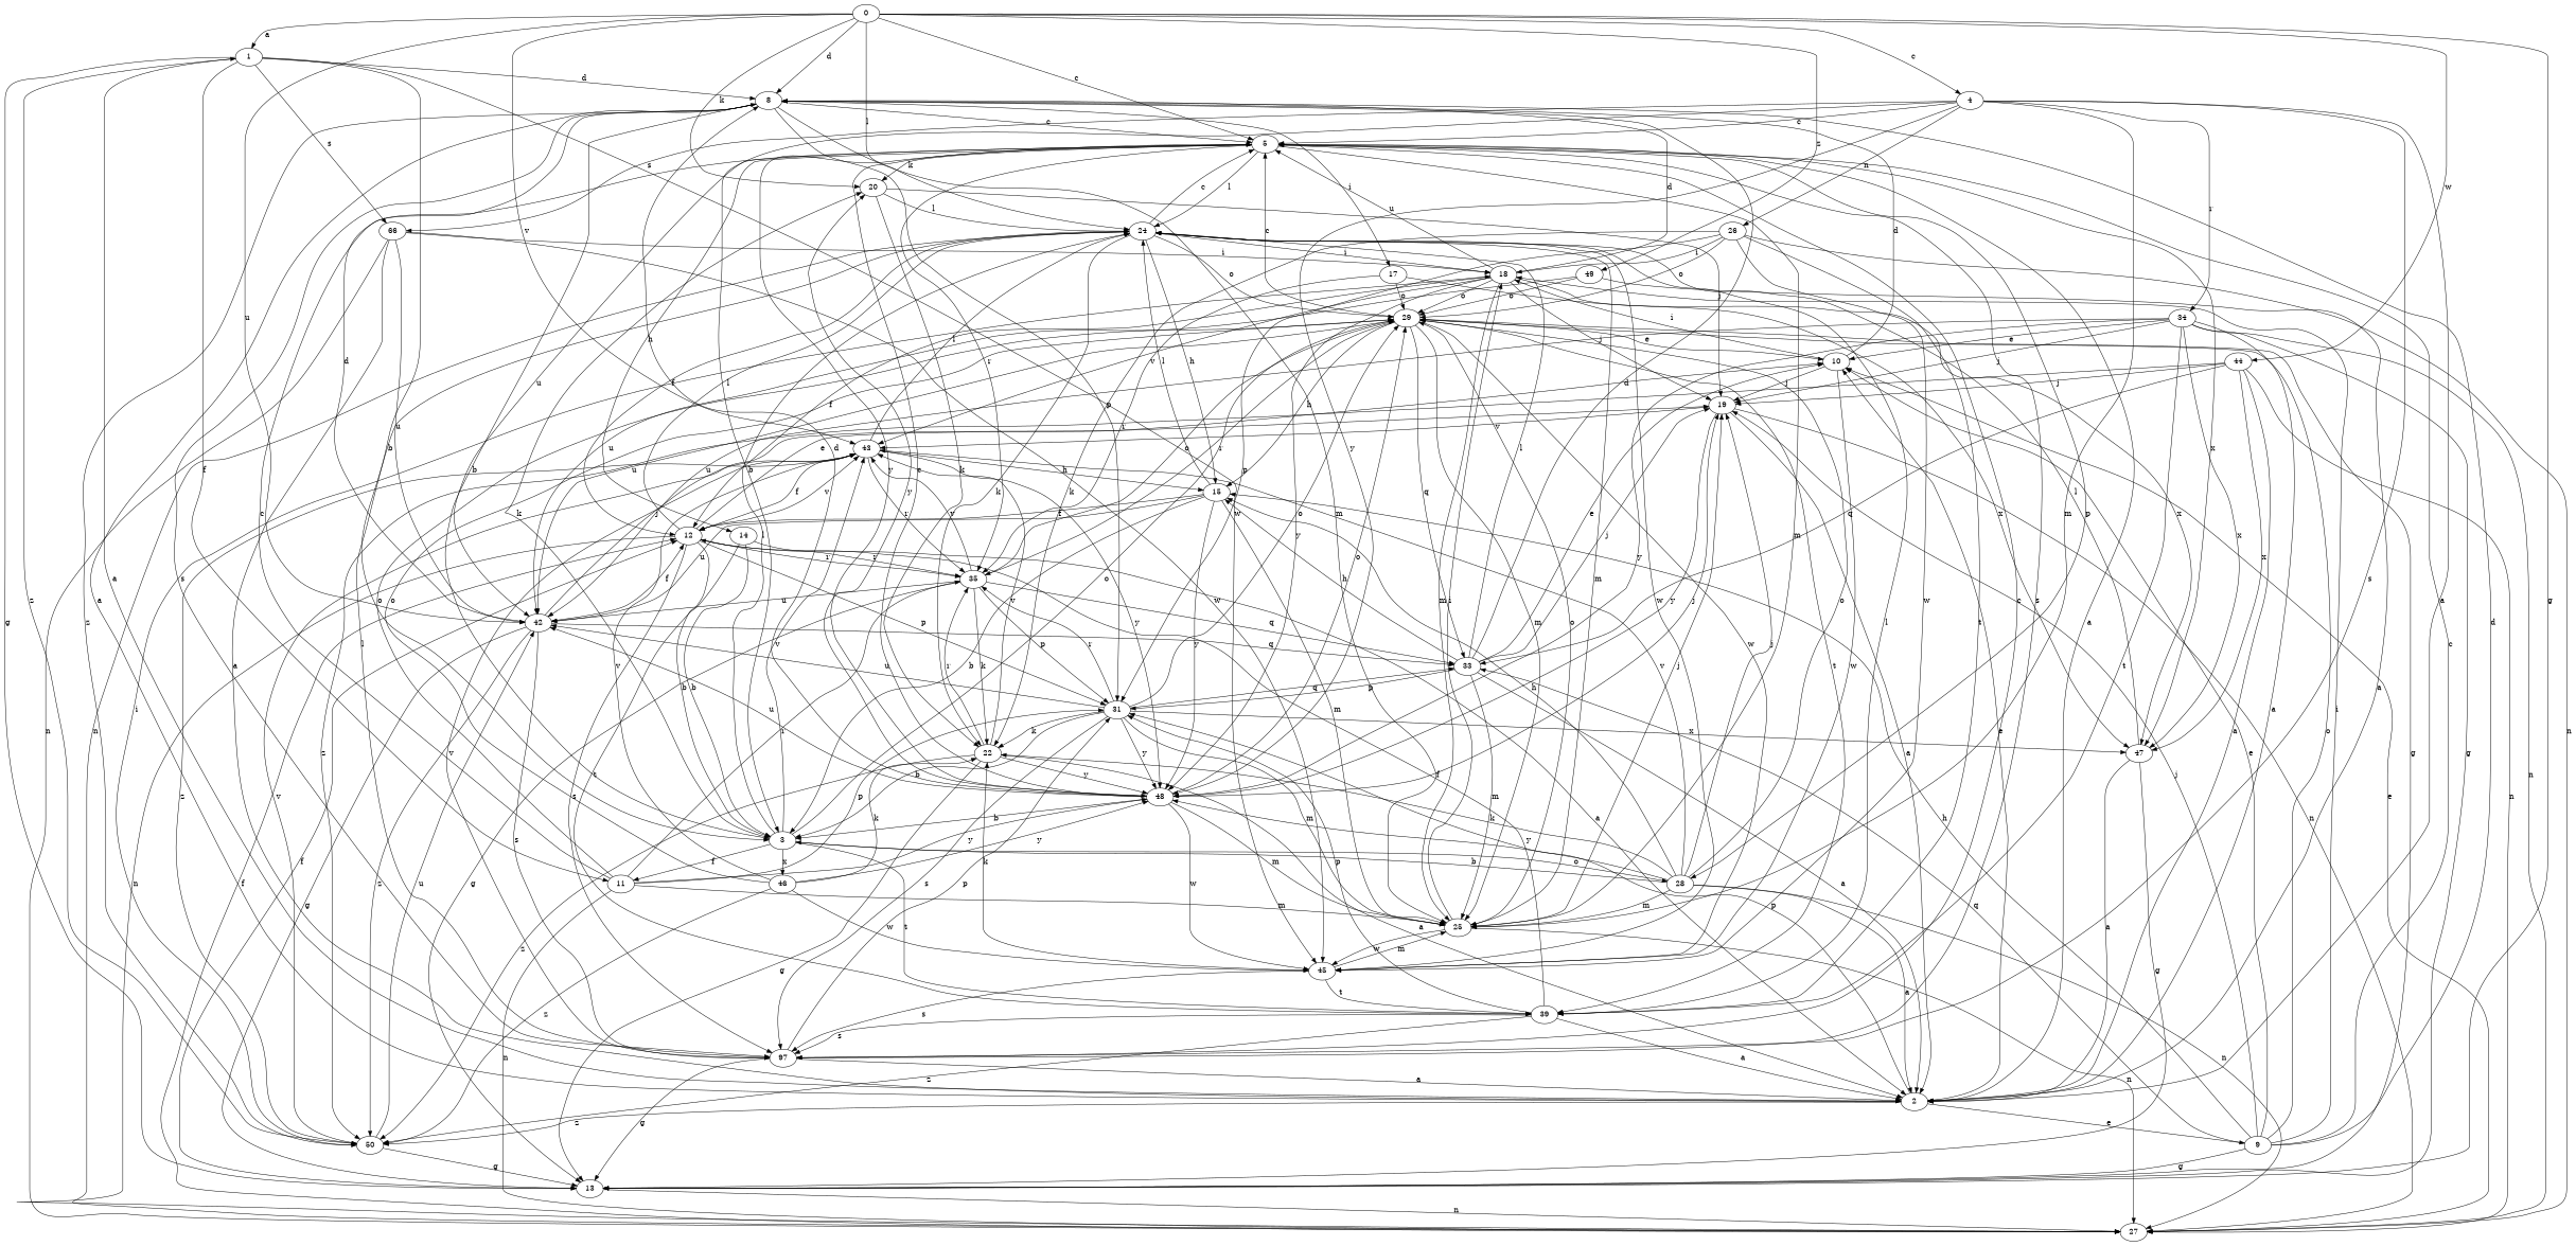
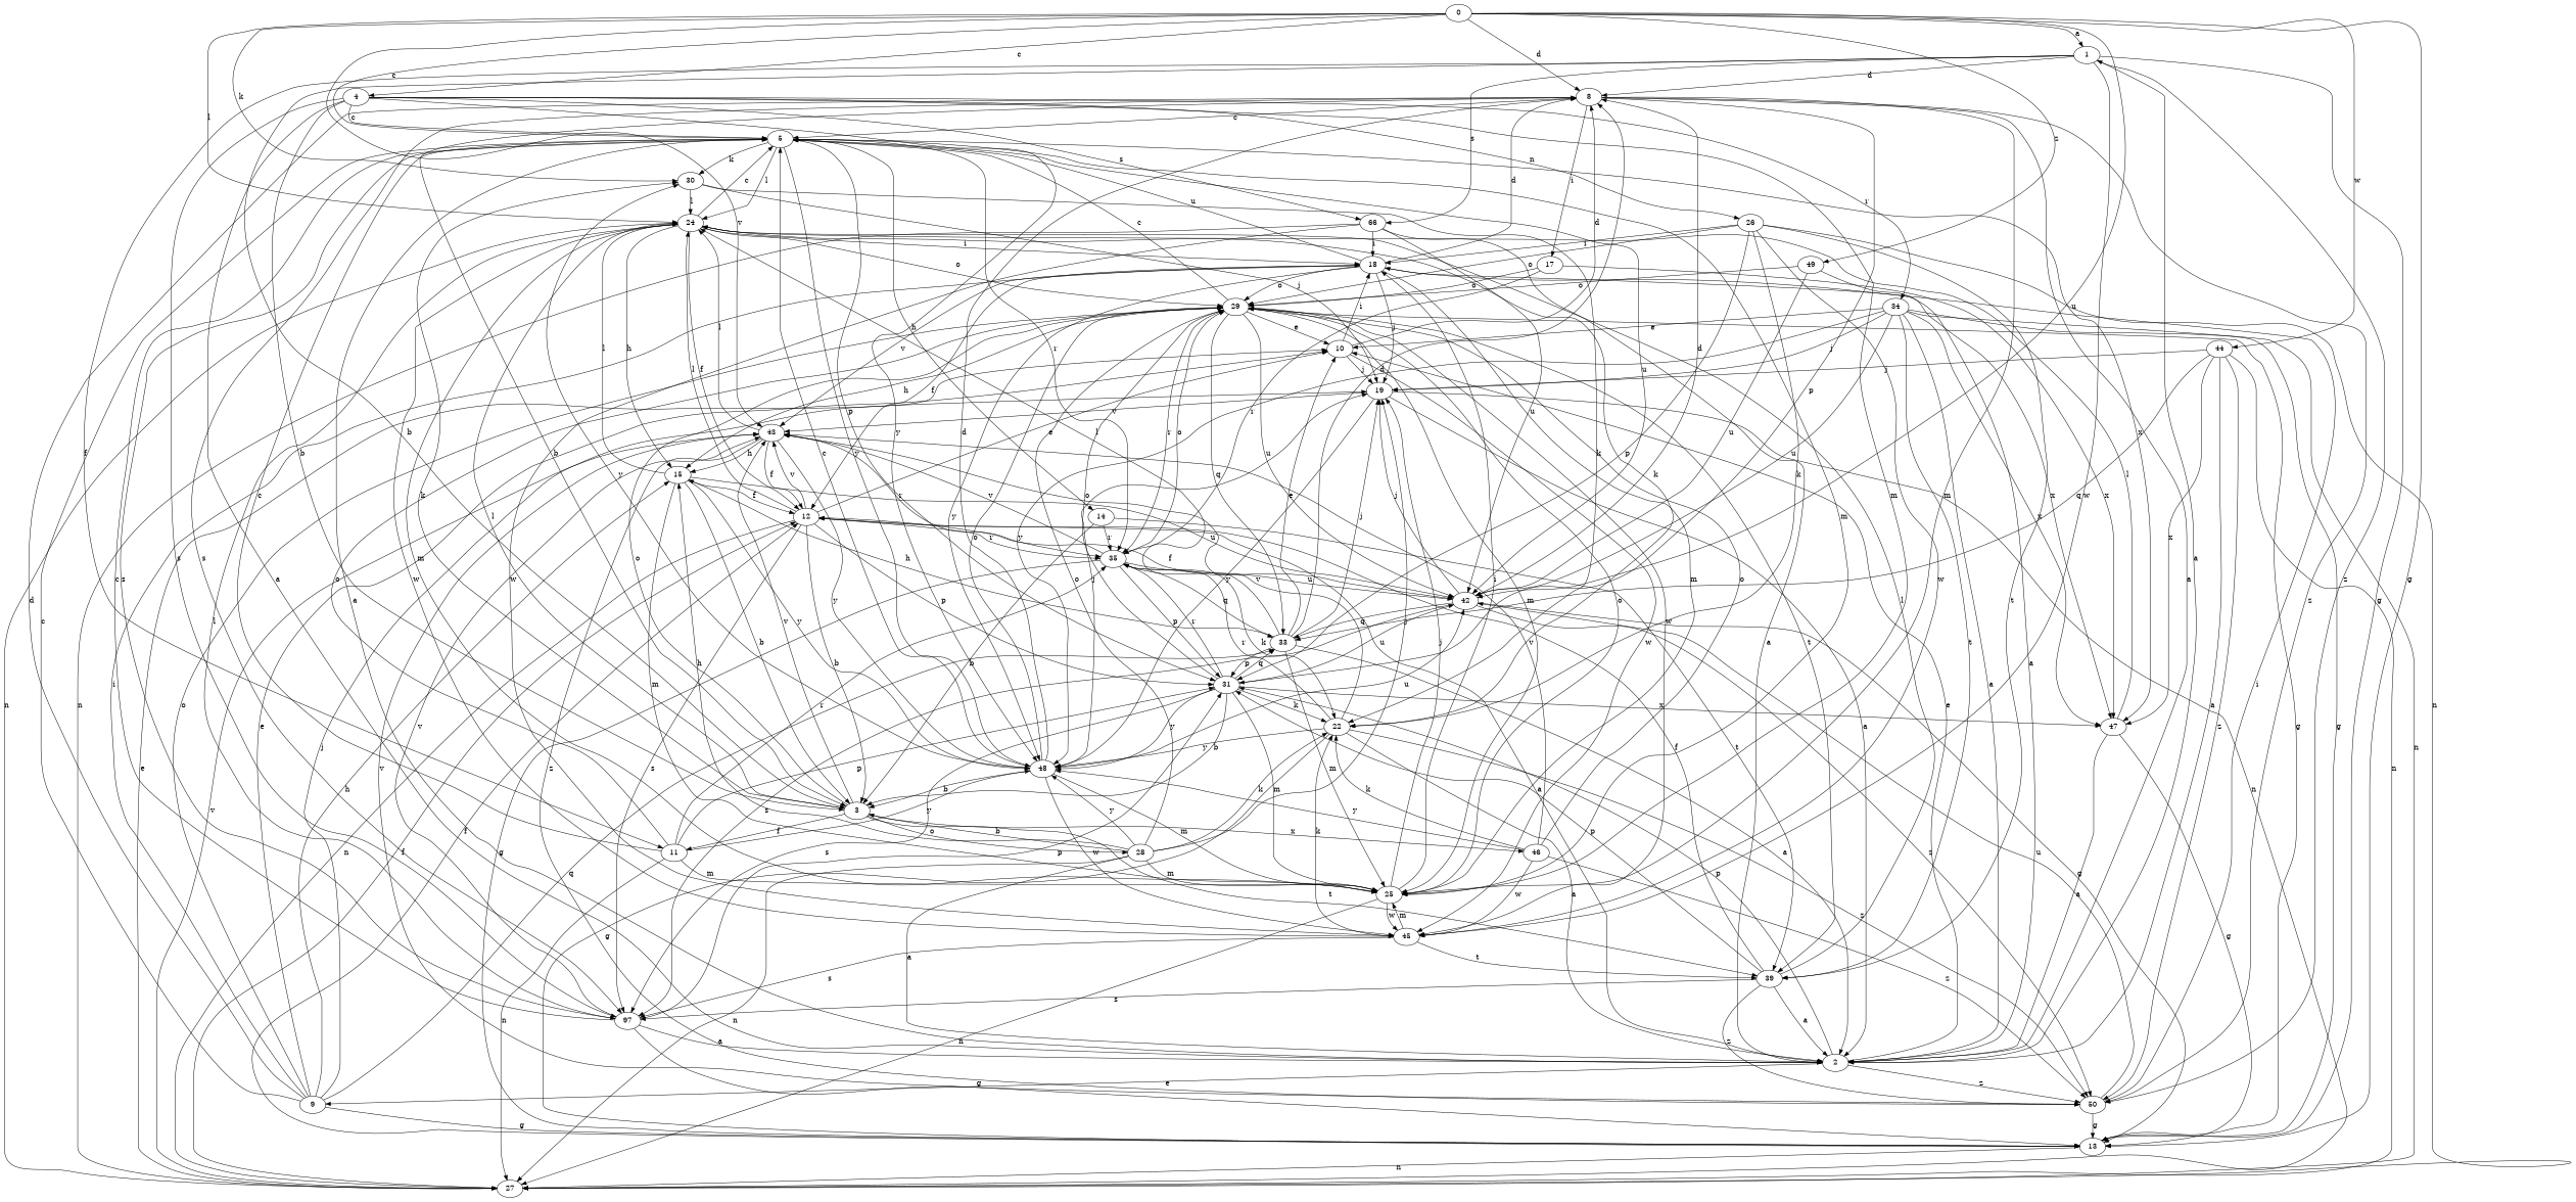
  strict digraph {
    0
    1
    4
    5
    8
    13
-   20
+   20 [label=30]
    24
    42
    43
    44
    49
    3
    11
    n15 [label=66]
    45
    50
    2
    25
    26
    34
    n22 [label=97]
    48
    31
    14
    35
    47
    17
    27
    12
    19
    22
    29
    15
    18
    33
    28
    39
    46
    9
    10
    0 -> 1 [label=a]
    0 -> 4 [label=c]
    0 -> 5 [label=c]
    0 -> 8 [label=d]
    0 -> 13 [label=g]
    0 -> 20 [label=k]
    0 -> 24 [label=l]
    0 -> 42 [label=u]
    0 -> 43 [label=v]
    0 -> 44 [label=w]
    0 -> 49 [label=z]
    1 -> 8 [label=d]
    1 -> 13 [label=g]
    1 -> 3 [label=b]
    1 -> 11 [label=f]
    1 -> n15 [label=s]
    1 -> 45 [label=w]
    1 -> 50 [label=z]
    4 -> 5 [label=c]
    4 -> 3 [label=b]
    4 -> n15 [label=s]
    4 -> 2 [label=a]
    4 -> 25 [label=m]
    4 -> 26 [label=n]
    4 -> 34 [label=r]
    4 -> n22 [label=s]
    4 -> 48 [label=y]
    5 -> 20 [label=k]
    5 -> 24 [label=l]
    5 -> 42 [label=u]
    5 -> 2 [label=a]
    5 -> 25 [label=m]
    5 -> n22 [label=s]
    5 -> 48 [label=y]
-   5 -> 28 [label=p]
+   5 -> 31 [label=p]
    5 -> 14 [label=h]
    5 -> 35 [label=r]
    5 -> 47 [label=x]
    8 -> 5 [label=c]
    8 -> 3 [label=b]
    8 -> 50 [label=z]
    8 -> 2 [label=a]
    8 -> 25 [label=m]
    8 -> n22 [label=s]
    8 -> 31 [label=p]
    8 -> 17 [label=i]
    13 -> 27 [label=n]
    13 -> 12 [label=f]
    20 -> 24 [label=l]
    20 -> 19 [label=j]
    20 -> 22 [label=k]
    24 -> 5 [label=c]
    24 -> 45 [label=w]
    24 -> 25 [label=m]
    24 -> 27 [label=n]
    24 -> 12 [label=f]
    24 -> 22 [label=k]
    24 -> 29 [label=o]
    24 -> 15 [label=h]
    24 -> 18 [label=i]
    42 -> 8 [label=d]
    42 -> 13 [label=g]
    42 -> 50 [label=z]
    42 -> n22 [label=s]
    42 -> 12 [label=f]
    42 -> 19 [label=j]
    42 -> 33 [label=q]
    43 -> 24 [label=l]
    43 -> 50 [label=z]
    43 -> 48 [label=y]
    43 -> 35 [label=r]
    43 -> 12 [label=f]
    43 -> 15 [label=h]
    44 -> 50 [label=z]
    44 -> 2 [label=a]
    44 -> 47 [label=x]
    44 -> 27 [label=n]
    44 -> 19 [label=j]
    44 -> 33 [label=q]
    49 -> 42 [label=u]
    49 -> 2 [label=a]
    49 -> 29 [label=o]
    3 -> 20 [label=k]
    3 -> 24 [label=l]
    3 -> 43 [label=v]
    3 -> 11 [label=f]
    3 -> 29 [label=o]
    3 -> 28 [label=o]
    3 -> 39 [label=t]
    3 -> 46 [label=x]
    11 -> 5 [label=c]
    11 -> 25 [label=m]
    11 -> 48 [label=y]
    11 -> 31 [label=p]
    11 -> 35 [label=r]
    11 -> 27 [label=n]
    11 -> 29 [label=o]
    n15 -> 42 [label=u]
    n15 -> 45 [label=w]
    n15 -> 2 [label=a]
    n15 -> 27 [label=n]
    n15 -> 18 [label=i]
    45 -> 25 [label=m]
    45 -> n22 [label=s]
    45 -> 22 [label=k]
    45 -> 39 [label=t]
    50 -> 13 [label=g]
    50 -> 42 [label=u]
    50 -> 43 [label=v]
    50 -> 18 [label=i]
    2 -> 1 [label=a]
    2 -> 50 [label=z]
    2 -> 31 [label=p]
    2 -> 9 [label=e]
    2 -> 10 [label=e]
    25 -> 45 [label=w]
    25 -> 27 [label=n]
    25 -> 19 [label=j]
    25 -> 29 [label=o]
    25 -> 18 [label=i]
    26 -> 45 [label=w]
    26 -> 31 [label=p]
    26 -> 27 [label=n]
    26 -> 22 [label=k]
    26 -> 29 [label=o]
    26 -> 18 [label=i]
    26 -> 39 [label=t]
    34 -> 13 [label=g]
    34 -> 42 [label=u]
    34 -> 2 [label=a]
    34 -> 48 [label=y]
    34 -> 47 [label=x]
    34 -> 27 [label=n]
    34 -> 19 [label=j]
    34 -> 39 [label=t]
    34 -> 10 [label=e]
    n22 -> 5 [label=c]
    n22 -> 13 [label=g]
    n22 -> 24 [label=l]
    n22 -> 43 [label=v]
    n22 -> 2 [label=a]
    n22 -> 31 [label=p]
    48 -> 5 [label=c]
    48 -> 8 [label=d]
    48 -> 20 [label=y]
    48 -> 42 [label=u]
    48 -> 3 [label=b]
    48 -> 45 [label=w]
    48 -> 25 [label=m]
    48 -> 19 [label=j]
    48 -> 29 [label=o]
    31 -> 42 [label=u]
    31 -> 3 [label=b]
    31 -> 25 [label=m]
    31 -> n22 [label=s]
    31 -> 48 [label=y]
    31 -> 35 [label=r]
    31 -> 47 [label=x]
    31 -> 22 [label=k]
    31 -> 29 [label=o]
    31 -> 33 [label=q]
    14 -> 3 [label=b]
    14 -> 35 [label=r]
    14 -> 39 [label=t]
    35 -> 13 [label=g]
    35 -> 42 [label=u]
    35 -> 43 [label=v]
    35 -> 31 [label=p]
    35 -> 22 [label=k]
    35 -> 29 [label=o]
    35 -> 33 [label=q]
    47 -> 13 [label=g]
    47 -> 24 [label=l]
    47 -> 2 [label=a]
    17 -> 35 [label=r]
    17 -> 47 [label=x]
    17 -> 29 [label=o]
-   28 -> 43 [label=v]
+   27 -> 43 [label=v]
    27 -> 12 [label=f]
    27 -> 10 [label=e]
    12 -> 24 [label=l]
    12 -> 43 [label=v]
    12 -> 3 [label=b]
    12 -> 2 [label=a]
    12 -> n22 [label=s]
    12 -> 31 [label=p]
    12 -> 35 [label=r]
    12 -> 27 [label=n]
    12 -> 10 [label=e]
    19 -> 43 [label=v]
    19 -> 2 [label=a]
    19 -> 48 [label=y]
    19 -> 27 [label=n]
    22 -> 13 [label=g]
    22 -> 43 [label=v]
    22 -> 50 [label=z]
    22 -> 2 [label=a]
    22 -> 48 [label=y]
    22 -> 35 [label=r]
    29 -> 5 [label=c]
    29 -> 13 [label=g]
    29 -> 42 [label=u]
    29 -> 45 [label=w]
    29 -> 25 [label=m]
    29 -> 35 [label=r]
    29 -> 15 [label=h]
    29 -> 33 [label=q]
    29 -> 39 [label=t]
    29 -> 10 [label=e]
    15 -> 24 [label=l]
    15 -> 42 [label=u]
    15 -> 3 [label=b]
    15 -> 25 [label=m]
    15 -> 48 [label=y]
    15 -> 12 [label=f]
    18 -> 5 [label=u]
    18 -> 8 [label=d]
    18 -> 43 [label=v]
    18 -> 25 [label=m]
    18 -> 48 [label=y]
    18 -> 47 [label=x]
    18 -> 12 [label=f]
    18 -> 19 [label=j]
    18 -> 29 [label=o]
    33 -> 8 [label=d]
    33 -> 24 [label=l]
    33 -> 2 [label=a]
    33 -> 25 [label=m]
    33 -> 31 [label=p]
    33 -> 19 [label=j]
    33 -> 15 [label=h]
    33 -> 10 [label=e]
    28 -> 3 [label=b]
    28 -> 2 [label=a]
    28 -> 25 [label=m]
    28 -> 48 [label=y]
    28 -> 27 [label=n]
    28 -> 19 [label=j]
    28 -> 22 [label=k]
    28 -> 29 [label=o]
    28 -> 15 [label=h]
    39 -> 24 [label=l]
    39 -> 50 [label=z]
    39 -> 2 [label=a]
    39 -> n22 [label=s]
    39 -> 31 [label=p]
    39 -> 12 [label=f]
    46 -> 43 [label=v]
    46 -> 45 [label=w]
    46 -> 50 [label=z]
    46 -> 48 [label=y]
    46 -> 22 [label=k]
    46 -> 29 [label=o]
    9 -> 5 [label=c]
    9 -> 8 [label=d]
    9 -> 13 [label=g]
    9 -> 19 [label=j]
    9 -> 29 [label=o]
    9 -> 15 [label=h]
    9 -> 18 [label=i]
    9 -> 33 [label=q]
    9 -> 10 [label=e]
    10 -> 8 [label=d]
    10 -> 45 [label=w]
    10 -> 19 [label=j]
    10 -> 18 [label=i]
  }
